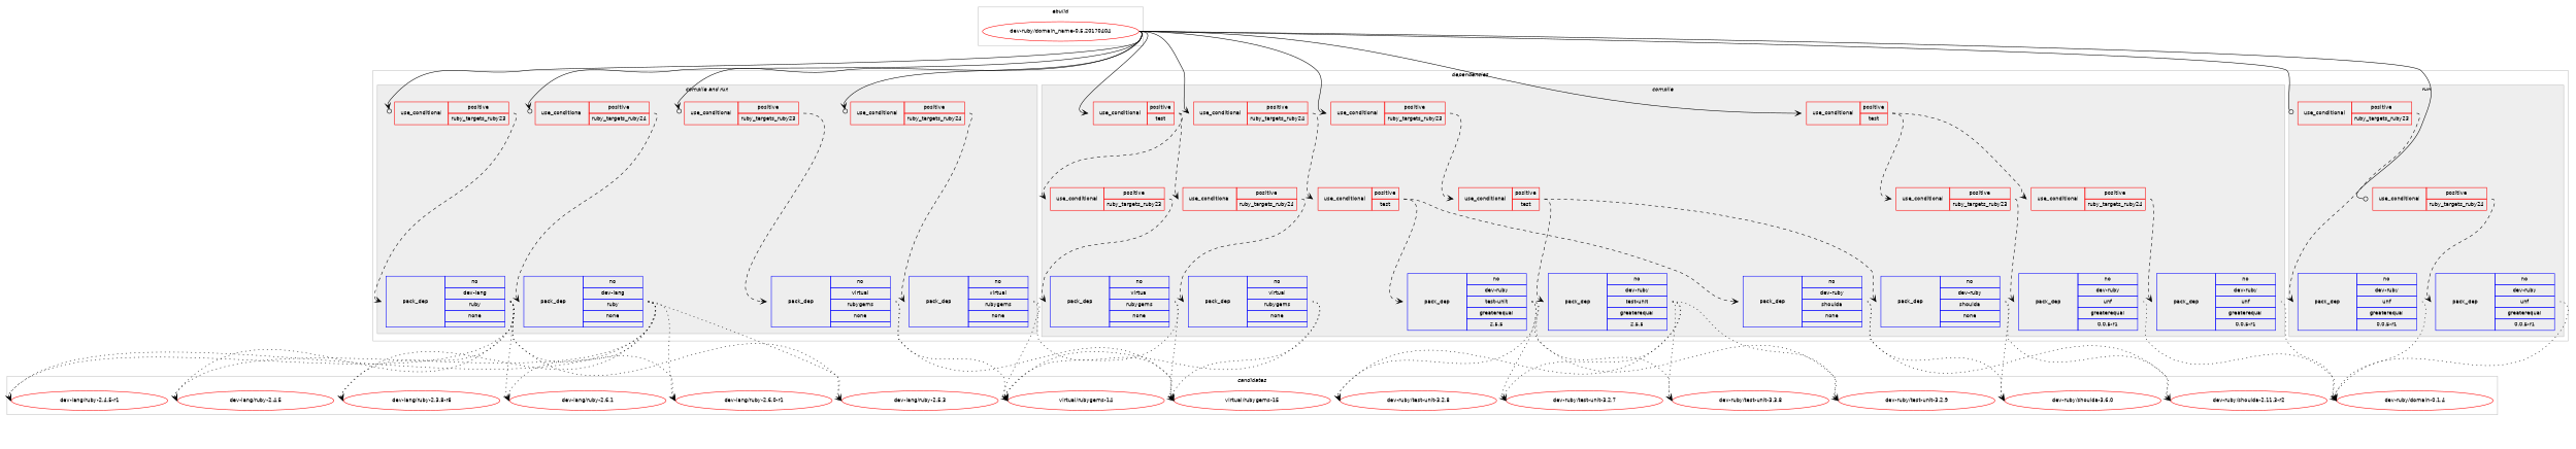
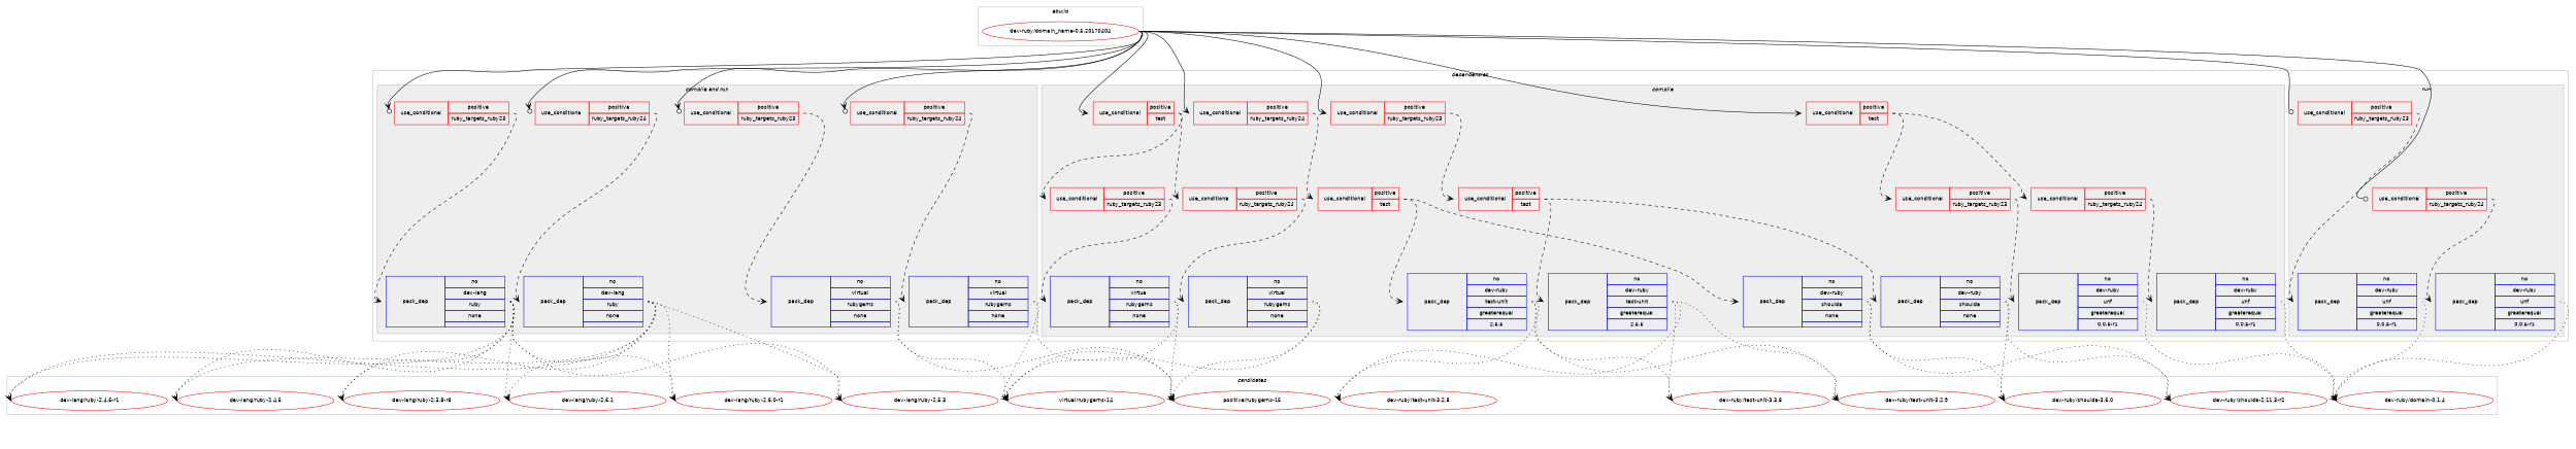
  digraph {
    compound=true
    concentrate=true
    fontname=Helvetica
    fontsize=10
    newrank=true
    rankdir=TB
    ranksep=1.5
    node [color=red fontname=Helvetica fontsize=10 shape=none]
    edge [arrowhead=vee headport=w style=dotted tailport=e weight=100]
    n1 [label="dev-ruby/domain_name-0.5.20170404" width=4 shape=""]
    n2 [color=blue label=<<TABLE BORDER="0" CELLBORDER="1" CELLSPACING="0" CELLPADDING="4" WIDTH="220"><TR><TD ROWSPAN="6" CELLPADDING="30">pack_dep</TD></TR><TR><TD WIDTH="110">no</TD></TR><TR><TD>dev-ruby</TD></TR><TR><TD>test-unit</TD></TR><TR><TD>greaterequal</TD></TR><TR><TD>2.5.5</TD></TR></TABLE>>]
    n3 [color=blue label=<<TABLE BORDER="0" CELLBORDER="1" CELLSPACING="0" CELLPADDING="4" WIDTH="220"><TR><TD ROWSPAN="6" CELLPADDING="30">pack_dep</TD></TR><TR><TD WIDTH="110">no</TD></TR><TR><TD>dev-ruby</TD></TR><TR><TD>shoulda</TD></TR><TR><TD>none</TD></TR><TR><TD></TD></TR></TABLE>>]
    n4 [label=<<TABLE BORDER="0" CELLBORDER="1" CELLSPACING="0" CELLPADDING="4"><TR><TD ROWSPAN="3" CELLPADDING="10">use_conditional</TD></TR><TR><TD>positive</TD></TR><TR><TD>test</TD></TR></TABLE>>]
    n5 [label=<<TABLE BORDER="0" CELLBORDER="1" CELLSPACING="0" CELLPADDING="4"><TR><TD ROWSPAN="3" CELLPADDING="10">use_conditional</TD></TR><TR><TD>positive</TD></TR><TR><TD>ruby_targets_ruby23</TD></TR></TABLE>>]
    n6 [color=blue label=<<TABLE BORDER="0" CELLBORDER="1" CELLSPACING="0" CELLPADDING="4" WIDTH="220"><TR><TD ROWSPAN="6" CELLPADDING="30">pack_dep</TD></TR><TR><TD WIDTH="110">no</TD></TR><TR><TD>dev-ruby</TD></TR><TR><TD>test-unit</TD></TR><TR><TD>greaterequal</TD></TR><TR><TD>2.5.5</TD></TR></TABLE>>]
    n7 [color=blue label=<<TABLE BORDER="0" CELLBORDER="1" CELLSPACING="0" CELLPADDING="4" WIDTH="220"><TR><TD ROWSPAN="6" CELLPADDING="30">pack_dep</TD></TR><TR><TD WIDTH="110">no</TD></TR><TR><TD>dev-ruby</TD></TR><TR><TD>shoulda</TD></TR><TR><TD>none</TD></TR><TR><TD></TD></TR></TABLE>>]
    n8 [label=<<TABLE BORDER="0" CELLBORDER="1" CELLSPACING="0" CELLPADDING="4"><TR><TD ROWSPAN="3" CELLPADDING="10">use_conditional</TD></TR><TR><TD>positive</TD></TR><TR><TD>test</TD></TR></TABLE>>]
    n9 [label=<<TABLE BORDER="0" CELLBORDER="1" CELLSPACING="0" CELLPADDING="4"><TR><TD ROWSPAN="3" CELLPADDING="10">use_conditional</TD></TR><TR><TD>positive</TD></TR><TR><TD>ruby_targets_ruby24</TD></TR></TABLE>>]
    n10 [color=blue label=<<TABLE BORDER="0" CELLBORDER="1" CELLSPACING="0" CELLPADDING="4" WIDTH="220"><TR><TD ROWSPAN="6" CELLPADDING="30">pack_dep</TD></TR><TR><TD WIDTH="110">no</TD></TR><TR><TD>dev-ruby</TD></TR><TR><TD>unf</TD></TR><TR><TD>greaterequal</TD></TR><TR><TD>0.0.5-r1</TD></TR></TABLE>>]
    n11 [label=<<TABLE BORDER="0" CELLBORDER="1" CELLSPACING="0" CELLPADDING="4"><TR><TD ROWSPAN="3" CELLPADDING="10">use_conditional</TD></TR><TR><TD>positive</TD></TR><TR><TD>ruby_targets_ruby23</TD></TR></TABLE>>]
    n12 [color=blue label=<<TABLE BORDER="0" CELLBORDER="1" CELLSPACING="0" CELLPADDING="4" WIDTH="220"><TR><TD ROWSPAN="6" CELLPADDING="30">pack_dep</TD></TR><TR><TD WIDTH="110">no</TD></TR><TR><TD>dev-ruby</TD></TR><TR><TD>unf</TD></TR><TR><TD>greaterequal</TD></TR><TR><TD>0.0.5-r1</TD></TR></TABLE>>]
    n13 [label=<<TABLE BORDER="0" CELLBORDER="1" CELLSPACING="0" CELLPADDING="4"><TR><TD ROWSPAN="3" CELLPADDING="10">use_conditional</TD></TR><TR><TD>positive</TD></TR><TR><TD>ruby_targets_ruby24</TD></TR></TABLE>>]
    n14 [label=<<TABLE BORDER="0" CELLBORDER="1" CELLSPACING="0" CELLPADDING="4"><TR><TD ROWSPAN="3" CELLPADDING="10">use_conditional</TD></TR><TR><TD>positive</TD></TR><TR><TD>test</TD></TR></TABLE>>]
    n15 [color=blue label=<<TABLE BORDER="0" CELLBORDER="1" CELLSPACING="0" CELLPADDING="4" WIDTH="220"><TR><TD ROWSPAN="6" CELLPADDING="30">pack_dep</TD></TR><TR><TD WIDTH="110">no</TD></TR><TR><TD>virtual</TD></TR><TR><TD>rubygems</TD></TR><TR><TD>none</TD></TR><TR><TD></TD></TR></TABLE>>]
    n16 [label=<<TABLE BORDER="0" CELLBORDER="1" CELLSPACING="0" CELLPADDING="4"><TR><TD ROWSPAN="3" CELLPADDING="10">use_conditional</TD></TR><TR><TD>positive</TD></TR><TR><TD>ruby_targets_ruby23</TD></TR></TABLE>>]
    n17 [color=blue label=<<TABLE BORDER="0" CELLBORDER="1" CELLSPACING="0" CELLPADDING="4" WIDTH="220"><TR><TD ROWSPAN="6" CELLPADDING="30">pack_dep</TD></TR><TR><TD WIDTH="110">no</TD></TR><TR><TD>virtual</TD></TR><TR><TD>rubygems</TD></TR><TR><TD>none</TD></TR><TR><TD></TD></TR></TABLE>>]
    n18 [label=<<TABLE BORDER="0" CELLBORDER="1" CELLSPACING="0" CELLPADDING="4"><TR><TD ROWSPAN="3" CELLPADDING="10">use_conditional</TD></TR><TR><TD>positive</TD></TR><TR><TD>ruby_targets_ruby24</TD></TR></TABLE>>]
    n19 [label=<<TABLE BORDER="0" CELLBORDER="1" CELLSPACING="0" CELLPADDING="4"><TR><TD ROWSPAN="3" CELLPADDING="10">use_conditional</TD></TR><TR><TD>positive</TD></TR><TR><TD>test</TD></TR></TABLE>>]
    n20 [color=blue label=<<TABLE BORDER="0" CELLBORDER="1" CELLSPACING="0" CELLPADDING="4" WIDTH="220"><TR><TD ROWSPAN="6" CELLPADDING="30">pack_dep</TD></TR><TR><TD WIDTH="110">no</TD></TR><TR><TD>dev-lang</TD></TR><TR><TD>ruby</TD></TR><TR><TD>none</TD></TR><TR><TD></TD></TR></TABLE>>]
    n21 [label=<<TABLE BORDER="0" CELLBORDER="1" CELLSPACING="0" CELLPADDING="4"><TR><TD ROWSPAN="3" CELLPADDING="10">use_conditional</TD></TR><TR><TD>positive</TD></TR><TR><TD>ruby_targets_ruby23</TD></TR></TABLE>>]
    n22 [color=blue label=<<TABLE BORDER="0" CELLBORDER="1" CELLSPACING="0" CELLPADDING="4" WIDTH="220"><TR><TD ROWSPAN="6" CELLPADDING="30">pack_dep</TD></TR><TR><TD WIDTH="110">no</TD></TR><TR><TD>virtual</TD></TR><TR><TD>rubygems</TD></TR><TR><TD>none</TD></TR><TR><TD></TD></TR></TABLE>>]
    n23 [label=<<TABLE BORDER="0" CELLBORDER="1" CELLSPACING="0" CELLPADDING="4"><TR><TD ROWSPAN="3" CELLPADDING="10">use_conditional</TD></TR><TR><TD>positive</TD></TR><TR><TD>ruby_targets_ruby23</TD></TR></TABLE>>]
    n24 [color=blue label=<<TABLE BORDER="0" CELLBORDER="1" CELLSPACING="0" CELLPADDING="4" WIDTH="220"><TR><TD ROWSPAN="6" CELLPADDING="30">pack_dep</TD></TR><TR><TD WIDTH="110">no</TD></TR><TR><TD>dev-lang</TD></TR><TR><TD>ruby</TD></TR><TR><TD>none</TD></TR><TR><TD></TD></TR></TABLE>>]
    n25 [label=<<TABLE BORDER="0" CELLBORDER="1" CELLSPACING="0" CELLPADDING="4"><TR><TD ROWSPAN="3" CELLPADDING="10">use_conditional</TD></TR><TR><TD>positive</TD></TR><TR><TD>ruby_targets_ruby24</TD></TR></TABLE>>]
    n26 [color=blue label=<<TABLE BORDER="0" CELLBORDER="1" CELLSPACING="0" CELLPADDING="4" WIDTH="220"><TR><TD ROWSPAN="6" CELLPADDING="30">pack_dep</TD></TR><TR><TD WIDTH="110">no</TD></TR><TR><TD>virtual</TD></TR><TR><TD>rubygems</TD></TR><TR><TD>none</TD></TR><TR><TD></TD></TR></TABLE>>]
    n27 [label=<<TABLE BORDER="0" CELLBORDER="1" CELLSPACING="0" CELLPADDING="4"><TR><TD ROWSPAN="3" CELLPADDING="10">use_conditional</TD></TR><TR><TD>positive</TD></TR><TR><TD>ruby_targets_ruby24</TD></TR></TABLE>>]
    n28 [color=blue label=<<TABLE BORDER="0" CELLBORDER="1" CELLSPACING="0" CELLPADDING="4" WIDTH="220"><TR><TD ROWSPAN="6" CELLPADDING="30">pack_dep</TD></TR><TR><TD WIDTH="110">no</TD></TR><TR><TD>dev-ruby</TD></TR><TR><TD>unf</TD></TR><TR><TD>greaterequal</TD></TR><TR><TD>0.0.5-r1</TD></TR></TABLE>>]
    n29 [label=<<TABLE BORDER="0" CELLBORDER="1" CELLSPACING="0" CELLPADDING="4"><TR><TD ROWSPAN="3" CELLPADDING="10">use_conditional</TD></TR><TR><TD>positive</TD></TR><TR><TD>ruby_targets_ruby23</TD></TR></TABLE>>]
    n30 [color=blue label=<<TABLE BORDER="0" CELLBORDER="1" CELLSPACING="0" CELLPADDING="4" WIDTH="220"><TR><TD ROWSPAN="6" CELLPADDING="30">pack_dep</TD></TR><TR><TD WIDTH="110">no</TD></TR><TR><TD>dev-ruby</TD></TR><TR><TD>unf</TD></TR><TR><TD>greaterequal</TD></TR><TR><TD>0.0.5-r1</TD></TR></TABLE>>]
    n31 [label=<<TABLE BORDER="0" CELLBORDER="1" CELLSPACING="0" CELLPADDING="4"><TR><TD ROWSPAN="3" CELLPADDING="10">use_conditional</TD></TR><TR><TD>positive</TD></TR><TR><TD>ruby_targets_ruby24</TD></TR></TABLE>>]
-   n32 [label="dev-ruby/test-unit-3.2.7" width=4 shape=""]
    n33 [label="dev-ruby/test-unit-3.2.8" width=4 shape=""]
    n34 [label="dev-ruby/test-unit-3.2.9" width=4 shape=""]
    n35 [label="dev-ruby/test-unit-3.3.8" width=4 shape=""]
    n36 [label="dev-ruby/shoulda-2.11.3-r2" width=4 shape=""]
    n37 [label="dev-ruby/shoulda-3.6.0" width=4 shape=""]
    n38 [label="dev-ruby/domain-0.1.4" width=4 shape=""]
    n39 [label="virtual/rubygems-14" width=4 shape=""]
-   n40 [label="virtual/rubygems-15" width=4 shape=""]
+   n40 [label="positive/rubygems-15" width=4 shape=""]
    n41 [label="dev-lang/ruby-2.3.8-r8" width=4 shape=""]
    n42 [label="dev-lang/ruby-2.4.5" width=4 shape=""]
    n43 [label="dev-lang/ruby-2.4.5-r1" width=4 shape=""]
    n44 [label="dev-lang/ruby-2.5.3" width=4 shape=""]
    n45 [label="dev-lang/ruby-2.6.0-r1" width=4 shape=""]
    n46 [label="dev-lang/ruby-2.6.1" width=4 shape=""]
    subgraph cluster_1 {
      color=gray
      label=<<i>ebuild</i>>
      rank=same
      n1
    }
    subgraph cluster_2 {
      color=gray
      label=<<i>dependencies</i>>
      subgraph cluster_3 {
        color=gray
        fillcolor="#eeeeee"
        label=<<i>compile</i>>
        style=filled
        subgraph sub_4 {
          color=gray
          fillcolor="#eeeeee"
          label=<<i>compile</i>>
          style=filled
          n5
          subgraph sub_5 {
            color=gray
            fillcolor="#eeeeee"
            label=<<i>compile</i>>
            style=filled
            n4
            subgraph sub_6 {
              color=gray
              fillcolor="#eeeeee"
              label=<<i>compile</i>>
              style=filled
              n2
            }
            subgraph sub_7 {
              color=gray
              fillcolor="#eeeeee"
              label=<<i>compile</i>>
              style=filled
              n3
            }
          }
        }
        subgraph sub_8 {
          color=gray
          fillcolor="#eeeeee"
          label=<<i>compile</i>>
          style=filled
          n9
          subgraph sub_9 {
            color=gray
            fillcolor="#eeeeee"
            label=<<i>compile</i>>
            style=filled
            n8
            subgraph sub_10 {
              color=gray
              fillcolor="#eeeeee"
              label=<<i>compile</i>>
              style=filled
              n6
            }
            subgraph sub_11 {
              color=gray
              fillcolor="#eeeeee"
              label=<<i>compile</i>>
              style=filled
              n7
            }
          }
        }
        subgraph sub_12 {
          color=gray
          fillcolor="#eeeeee"
          label=<<i>compile</i>>
          style=filled
          n14
          subgraph sub_13 {
            color=gray
            fillcolor="#eeeeee"
            label=<<i>compile</i>>
            style=filled
            n11
            subgraph sub_14 {
              color=gray
              fillcolor="#eeeeee"
              label=<<i>compile</i>>
              style=filled
              n10
            }
          }
          subgraph sub_15 {
            color=gray
            fillcolor="#eeeeee"
            label=<<i>compile</i>>
            style=filled
            n13
            subgraph sub_16 {
              color=gray
              fillcolor="#eeeeee"
              label=<<i>compile</i>>
              style=filled
              n12
            }
          }
        }
        subgraph sub_17 {
          color=gray
          fillcolor="#eeeeee"
          label=<<i>compile</i>>
          style=filled
          n19
          subgraph sub_18 {
            color=gray
            fillcolor="#eeeeee"
            label=<<i>compile</i>>
            style=filled
            n16
            subgraph sub_19 {
              color=gray
              fillcolor="#eeeeee"
              label=<<i>compile</i>>
              style=filled
              n15
            }
          }
          subgraph sub_20 {
            color=gray
            fillcolor="#eeeeee"
            label=<<i>compile</i>>
            style=filled
            n18
            subgraph sub_21 {
              color=gray
              fillcolor="#eeeeee"
              label=<<i>compile</i>>
              style=filled
              n17
            }
          }
        }
      }
      subgraph cluster_22 {
        color=gray
        fillcolor="#eeeeee"
        label=<<i>compile and run</i>>
        style=filled
        subgraph sub_23 {
          color=gray
          fillcolor="#eeeeee"
          label=<<i>compile and run</i>>
          style=filled
          n21
          subgraph sub_24 {
            color=gray
            fillcolor="#eeeeee"
            label=<<i>compile and run</i>>
            style=filled
            n20
          }
        }
        subgraph sub_25 {
          color=gray
          fillcolor="#eeeeee"
          label=<<i>compile and run</i>>
          style=filled
          n23
          subgraph sub_26 {
            color=gray
            fillcolor="#eeeeee"
            label=<<i>compile and run</i>>
            style=filled
            n22
          }
        }
        subgraph sub_27 {
          color=gray
          fillcolor="#eeeeee"
          label=<<i>compile and run</i>>
          style=filled
          n25
          subgraph sub_28 {
            color=gray
            fillcolor="#eeeeee"
            label=<<i>compile and run</i>>
            style=filled
            n24
          }
        }
        subgraph sub_29 {
          color=gray
          fillcolor="#eeeeee"
          label=<<i>compile and run</i>>
          style=filled
          n27
          subgraph sub_30 {
            color=gray
            fillcolor="#eeeeee"
            label=<<i>compile and run</i>>
            style=filled
            n26
          }
        }
      }
      subgraph cluster_31 {
        color=gray
        fillcolor="#eeeeee"
        label=<<i>run</i>>
        style=filled
        subgraph sub_32 {
          color=gray
          fillcolor="#eeeeee"
          label=<<i>run</i>>
          style=filled
          n29
          subgraph sub_33 {
            color=gray
            fillcolor="#eeeeee"
            label=<<i>run</i>>
            style=filled
            n28
          }
        }
        subgraph sub_34 {
          color=gray
          fillcolor="#eeeeee"
          label=<<i>run</i>>
          style=filled
          n31
          subgraph sub_35 {
            color=gray
            fillcolor="#eeeeee"
            label=<<i>run</i>>
            style=filled
            n30
          }
        }
      }
    }
    subgraph cluster_36 {
      color=gray
      label=<<i>candidates</i>>
      rank=same
      subgraph sub_37 {
        color=black
        label=<<i>candidates</i>>
        nodesep=1
        rank=same
-       n32
        n33
        n34
        n35
      }
      subgraph sub_38 {
        color=black
        label=<<i>candidates</i>>
        nodesep=1
        rank=same
        n36
        n37
      }
      subgraph sub_39 {
        color=black
        label=<<i>candidates</i>>
        nodesep=1
        rank=same
-       n32
        n33
        n34
        n35
      }
      subgraph sub_40 {
        color=black
        label=<<i>candidates</i>>
        nodesep=1
        rank=same
        n36
        n37
      }
      subgraph sub_41 {
        color=black
        label=<<i>candidates</i>>
        nodesep=1
        rank=same
        n38
      }
      subgraph sub_42 {
        color=black
        label=<<i>candidates</i>>
        nodesep=1
        rank=same
        n38
      }
      subgraph sub_43 {
        color=black
        label=<<i>candidates</i>>
        nodesep=1
        rank=same
        n39
        n40
      }
      subgraph sub_44 {
        color=black
        label=<<i>candidates</i>>
        nodesep=1
        rank=same
        n39
        n40
      }
      subgraph sub_45 {
        color=black
        label=<<i>candidates</i>>
        nodesep=1
        rank=same
        n41
        n42
        n43
        n44
        n45
        n46
      }
      subgraph sub_46 {
        color=black
        label=<<i>candidates</i>>
        nodesep=1
        rank=same
        n39
        n40
      }
      subgraph sub_47 {
        color=black
        label=<<i>candidates</i>>
        nodesep=1
        rank=same
        n41
        n42
        n43
        n44
        n45
        n46
      }
      subgraph sub_48 {
        color=black
        label=<<i>candidates</i>>
        nodesep=1
        rank=same
        n39
        n40
      }
      subgraph sub_49 {
        color=black
        label=<<i>candidates</i>>
        nodesep=1
        rank=same
        n38
      }
      subgraph sub_50 {
        color=black
        label=<<i>candidates</i>>
        nodesep=1
        rank=same
        n38
      }
    }
    n1 -> n5 [style=solid weight=20]
    n1 -> n9 [style=solid weight=20]
    n1 -> n14 [style=solid weight=20]
    n1 -> n19 [style=solid weight=20]
    n1 -> n21 [arrowhead=odotvee style=solid weight=20]
    n1 -> n23 [arrowhead=odotvee style=solid weight=20]
    n1 -> n25 [arrowhead=odotvee style=solid weight=20]
    n1 -> n27 [arrowhead=odotvee style=solid weight=20]
    n1 -> n29 [arrowhead=odot style=solid weight=20]
    n1 -> n31 [arrowhead=odot style=solid weight=20]
-   n2 -> n32
    n2 -> n33
    n2 -> n34
    n2 -> n35
    n3 -> n36
    n3 -> n37
    n4 -> n2 [style=dashed weight=20]
    n4 -> n3 [style=dashed weight=20]
    n5 -> n4 [style=dashed weight=20]
-   n6 -> n32
    n6 -> n33
    n6 -> n34
    n6 -> n35
    n7 -> n36
    n7 -> n37
    n8 -> n6 [style=dashed weight=20]
    n8 -> n7 [style=dashed weight=20]
    n9 -> n8 [style=dashed weight=20]
    n10 -> n38
    n11 -> n10 [style=dashed weight=20]
    n12 -> n38
    n13 -> n12 [style=dashed weight=20]
    n14 -> n11 [style=dashed weight=20]
    n14 -> n13 [style=dashed weight=20]
    n15 -> n39
    n15 -> n40
    n16 -> n15 [style=dashed weight=20]
    n17 -> n39
    n17 -> n40
    n18 -> n17 [style=dashed weight=20]
    n19 -> n16 [style=dashed weight=20]
    n19 -> n18 [style=dashed weight=20]
    n20 -> n41
    n20 -> n42
    n20 -> n43
    n20 -> n44
    n20 -> n45
    n20 -> n46
    n21 -> n20 [style=dashed weight=20]
    n22 -> n39
    n22 -> n40
    n23 -> n22 [style=dashed weight=20]
    n24 -> n41
    n24 -> n42
    n24 -> n43
    n24 -> n44
    n24 -> n45
    n24 -> n46
    n25 -> n24 [style=dashed weight=20]
    n26 -> n39
    n26 -> n40
    n27 -> n26 [style=dashed weight=20]
    n28 -> n38
    n29 -> n28 [style=dashed weight=20]
    n30 -> n38
    n31 -> n30 [style=dashed weight=20]
  }
